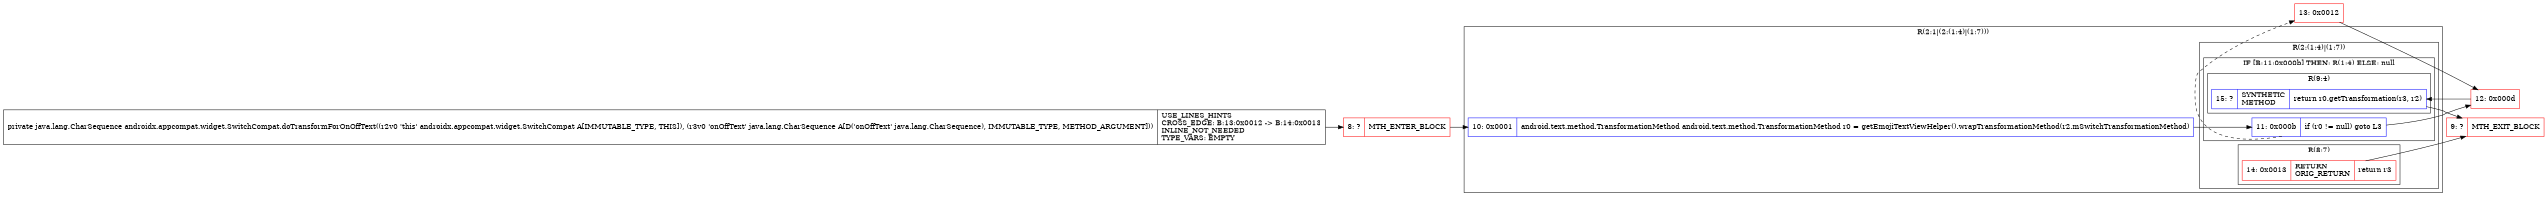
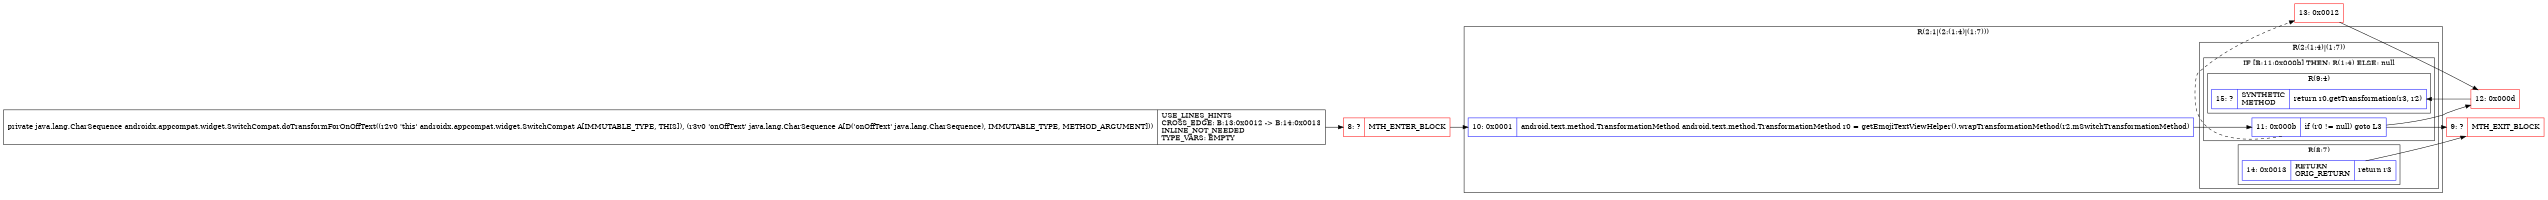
  digraph {
    rankdir=LR
    node [color=blue shape=record]
    n1 [label="{15\:\ ?|SYNTHETIC\lMETHOD\l|return r0.getTransformation(r3, r2)\l}"]
    n2 [label="{11\:\ 0x000b|if (r0 != null) goto L3\l}"]
-   n3 [color=red label="{14\:\ 0x0013|RETURN\lORIG_RETURN\l|return r3\l}"]
+   n3 [label="{14\:\ 0x0013|RETURN\lORIG_RETURN\l|return r3\l}"]
    n4 [label="{10\:\ 0x0001|android.text.method.TransformationMethod android.text.method.TransformationMethod r0 = getEmojiTextViewHelper().wrapTransformationMethod(r2.mSwitchTransformationMethod)\l}"]
    n5 [color=red label="{9\:\ ?|MTH_EXIT_BLOCK\l}"]
    n6 [color=red label="{12\:\ 0x000d}"]
    n7 [color=red label="{13\:\ 0x0012}"]
    n8 [color=red label="{8\:\ ?|MTH_ENTER_BLOCK\l}"]
    n9 [label="{private java.lang.CharSequence androidx.appcompat.widget.SwitchCompat.doTransformForOnOffText((r2v0 'this' androidx.appcompat.widget.SwitchCompat A[IMMUTABLE_TYPE, THIS]), (r3v0 'onOffText' java.lang.CharSequence A[D('onOffText' java.lang.CharSequence), IMMUTABLE_TYPE, METHOD_ARGUMENT]))  | USE_LINES_HINTS\lCROSS_EDGE: B:13:0x0012 \-\> B:14:0x0013\lINLINE_NOT_NEEDED\lTYPE_VARS: EMPTY\l}" color=""]
    subgraph cluster_1 {
      label="R(2:1|(2:(1:4)|(1:7)))"
      n4
      subgraph cluster_2 {
        label="R(2:(1:4)|(1:7))"
        subgraph cluster_3 {
          label="IF [B:11:0x000b] THEN: R(1:4) ELSE: null"
          n2
          subgraph cluster_4 {
            label="R(9:4)"
            n1
          }
        }
        subgraph cluster_5 {
          label="R(8:7)"
          n3
        }
      }
    }
-   n1 -> n5
+   n2 -> n5
    n2 -> n6
    n2 -> n7 [style=dashed]
    n3 -> n5
    n4 -> n2
    n6 -> n1
    n7 -> n6
    n8 -> n4
    n9 -> n8
  }
